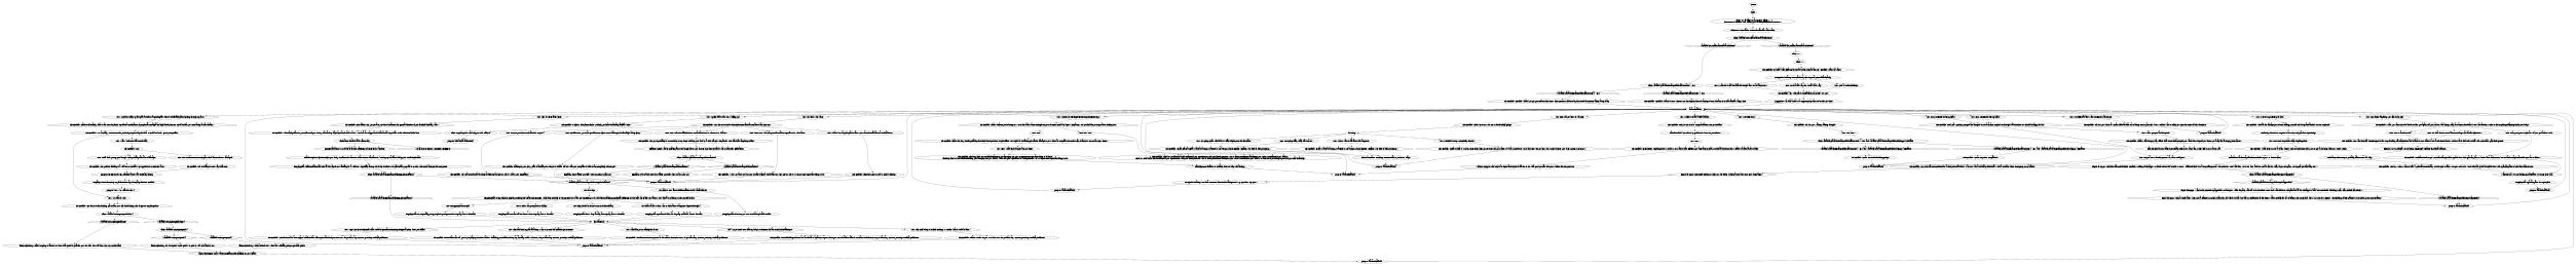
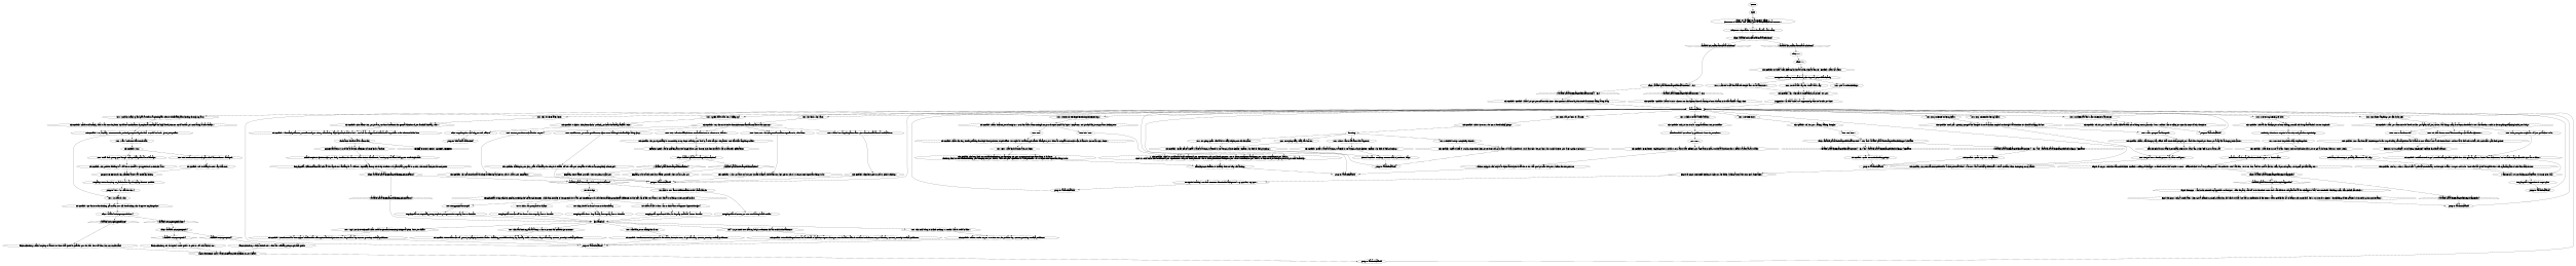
  digraph {
    n1 [label=START]
    n2 [label=input]
    n3 [label="Alice: \"It will take just a moment, officer...\"\nShe seems to hesitate. \"Yes, officer, you will be connected in a moment...\""]
    n4 [label="Alice: Her voices fades out into the familiar radio static."]
    n5 [label="You: \"Do you know who this person was, have I told you...\""]
    n6 [label="Nix Gottlieb: \"You must have me confused for a close personal friend... I am not. I am a medical professional -- with a constant *idiot* emergency on my hands.\""]
    n7 [label="Esprit de Corps: One needs tending to right now, he thinks, looking around the room. God, these apes..."]
    n8 [label="You: \"It's going great! I feel like it's really helping me with this case!\""]
    n9 [label="Nix Gottlieb: \"Great. Have a medal. I have an autopsy to attend to. An autopsy of one Chester McLaine, who died of *fish poisoning*.\""]
    n10 [label="Chester McLaine: \"Fucking... I'm not dead, it just hurts, okay?\""]
    n11 [label="Jump to: [lazarethcallhub]"]
    n12 [label=lazarethcallhub]
    n13 [label="You: \"Doc, someone broke my heart.\""]
    n14 [label="You: \"I couldn't reach up and grab a tie from a spinning fan without unbearable pain shooting through my arm.\""]
    n15 [label="You: \"I guess that's it for now.\" [Hang up.]"]
    n16 [label="You: \"Yes, it's Firewalker here.\""]
    n17 [label="You: \"You know who I am?\""]
    n18 [label="You: \"Isn't there *anything* you can do for me?\""]
    n19 [label="You: \"I've been bad and I want someone to abuse me.\""]
    n20 [label="You: \"I've lost my memory. All of it.\""]
    n21 [label="You: \"I think I've had a heart attack...\""]
    n22 [label="You: \"How did you know it was me?\""]
    n23 [label="You: \"Doc, someone broke my heart.\""]
    n24 [label="You: \"I think I've developed extreme photosensitivity...\""]
    n25 [label="You: \"I've been shot...\""]
    n26 [label="Nix Gottlieb: \"Yup.\""]
    n27 [label="You: \"No wonder I'm in so much pain. I feel like I've been... damaged.\""]
    n28 [label="You: \"I still *feel* pretty good though. I can probably take a lot of damage.\""]
    n29 [label="Nix Gottlieb: \"Yes. Probably in more ways than one.\""]
    n30 [label="Nix Gottlieb: \"Yes, positive thinking is a well-known cure-all. My suggestion is to exercise a lot.\""]
    n31 [label="Endurance: The money is probably talk to some old, oily..."]
    n32 [label="Nix Gottlieb: \"And no, I *don't* want to hear a *political commentary* on the topic. In fact -- I've got work to do. Some idiot has glued his eyelids shut with Cyanoacrylate. It looks like Mack Torson.\""]
    n33 [label="Mack Torson: \"It's not fucking cryo-actilate... it's super glue, doc.\""]
    n34 [label="Composure: He sounds very careless about it all. Positively breezy."]
    n35 [label="Jump to: [The actual Radio HUB]"]
-   n36 [label="JUMP OUT to PLAZA / COUPRIS KINEEMA" shape=diamond]
+   n36 [label="KINEEMA OUT to PLAZA / COUPRIS KINEEMA" shape=diamond]
    n37 [label="Nix Gottlieb: \"Great. I have an autopsy to attend to. An autopsy of one Chester McLaine, who died of *fish poisoning*.\""]
    n38 [label="Nix Gottlieb: \"Yes, there's no end to the misfortunes fate has seen fit to rain upon me.\""]
    n39 [label="You: \"Sure, sure -- but can you tell me about myself? As in, who I am?\""]
    n40 [label="You: \"I don't know anything about fate. I just wanted to talk about a medical issue.\""]
    n41 [label="You: \"I'm sorry I've been such a bother to you...\""]
    n42 [label="You: \"Good fortune, you mean good fortune, right? You're basking in the floodlight of my glory.\""]
    n43 [label="You: \"Yes, we live in difficult times. But at least it's over. Almost over, that is...\""]
    n44 [label="Nix Gottlieb: \"*Who* you are? You lost your human visage a while back. Now let's get on with it -- I've got more important things to do.\""]
    n45 [label="Nix Gottlieb: \"Then let's get on with it. Clock is ticking.\""]
    n46 [label="Nix Gottlieb: \"Oh, spare me the sad drunken blubbering and get on with it. What's your complaint?\""]
    n47 [label="Nix Gottlieb: \"Basking in your glory, yeah. Practically drowning in it. Please, tell me what your complaint is before I am completely submerged.\""]
    n48 [label="Nix Gottlieb: \"For you it probably is. I'm counting on my lungs outliving your liver by a wide margin.\" He pauses. \"Not that that's anything to fête.\""]
    n49 [label="Nix Gottlieb: \"Look, pal -- getting *pumped and dumped* is not a disease. People live through it all the time. You should be happy for her.\""]
    n50 [label="You: \"Wait... pumped and dumped?\""]
    n51 [label="Nix Gottlieb: \"What, you want me to do blood work for you again, tell you just how bad things really are *across the board*? You want another rundown of everything collapsing inside your body?\""]
    n52 [label="You: \"Yes. I want the truth!\""]
    n53 [label="You: \"I see your point. Might as well just get back to work.\""]
    n54 [label="You: \"No, that doesn't sound like something I can handle right now...\""]
    n55 [label="Nix Gottlieb: \"You want the real, honest-to-god truth? Stop drinking, eat magnesium and vitamin D. Our station is not a retirement home. We don't have the funds to deal with *rock stars* past their prime.\""]
    n56 [label="Nix Gottlieb: \"Do that. I need to go. Some idiot has glued his eyelids shut with Cyanoacrylate. It *looks* like Mack Torson, but it's hard to say because his eyes are swollen...\""]
    n57 [label="Esprit de Corps: \"Only a month later, when I got a chance to properly thank him, did I find out that *he* had no recollection of the event -- that's Gottlieb for ya. In league with some devil, he is, I'm sure of it. Cheers!\" The clinking of beer glasses is drowned in group conversation..."]
    n58 [label="Jump to: [lazarethcallhub]"]
    n59 [label="You: \"I feel like you're making fun of me.\""]
    n60 [label="Nix Gottlieb: \"I'm the most serious person at this station, detective. Now, do you have any *current, pressing* medical problems?\""]
    n61 [label="Jump to: [lazarethcallhub]"]
    n62 [label="You: \"So you see it too? That my body is to become the last torch in the darkness?\""]
    n63 [label="Nix Gottlieb: \"I see third-degree burns and a referral to a plastic surgeon whom you won't be able to afford. But that's in the future. Do you have any *current, pressing* medical problems?\""]
    n64 [label="Nix Gottlieb: \"Hard to tell exactly what it was over the phone. Could be a combination of peripheral neuralgia and high blood pressure. Could be that you were having a heart attack...\""]
    n65 [label="Nix Gottlieb: \"...or, actually!\" He seems to be positively surprised by the idea. \"It could be *both*, given your profile.\""]
    n66 [label="Rhetoric: So it's political! You're being *neglected* because of political reasons..."]
    n67 [label="Encyclopedia: You can still be. There's time. Anyway, answer the man."]
    n68 [label=firewalkerhub]
    n69 [label="You: \"The smell of my own flesh cooking... I wonder what it would be like...\""]
    n70 [label="You: \"'Cop Sets Fire to Himself.' That would be quite an interesting conceptual piece, don't you think?\""]
    n71 [label="You: \"This has been my plan all along. I want to protest the Coalition government.\""]
    n72 [label="Nix Gottlieb: \"Great to hear it. Stop by some time when you're done with your case -- I'll draw some blood, run it through -- let you know how much 'forever' your liver's going to give you.\""]
    n73 [label="Nix Gottlieb: \"Gottlieb. What is it now?\" There's not the slightest hint of wanting to know the answer in that familiar raspy voice."]
    n74 [label="Nix Gottlieb: \"Great! Any other complaints?\""]
    n75 [label="Jump to: [lazarethcallhub]"]
-   n76 [label="Encyclopedia: Cyanoacrylate *is* super glue."]
+   n76 [label="Encyclopedia: Suggestion *is* super glue."]
    n77 [label="Endurance: The firewalker cannot die."]
    n78 [label="Conceptualization: It would be an artistic statement of some kind or another."]
    n79 [label="Inland Empire: A glorious sight: your body, tired from the vastness of the visions that haunt it,  burning up in a flame fed by your own living breath."]
    n80 [label="Encyclopedia: Yes, especially young people in young countries. Anyway, answer the man."]
    n81 [label="Logic: Abstinence *could* have immediate positive effects on your health."]
    n82 [label="Jump to: [lazarethcallhub]"]
    n83 [label="Authority: There is no surprise in his voice. Only careless superiority."]
    n84 [label="You: \"You're not surprised? Okay. Anything else?\""]
    n85 [label="Nix Gottlieb: \"What else? I'm not a *brain* doctor. Look on the bright side -- you've got a whole new life now. Use it wisely.\""]
    n86 [label="You: \"I'm in a bad way, doc. A real *bad* way.\""]
    n87 [label="Nix Gottlieb: \"Oh,\" the man is unpleasantly surprised. \"It's you.\""]
    n88 [label="Suggestion: Was that a snarl or a suppressed groan? No love for you here."]
    n89 [label="Jump to: [lazarethcallhub]"]
    n90 [label="Reaction Speed: Was he speaking about his longer life or your shorter one when he said it was no cause for celebration?"]
    n91 [label="Alice: Variable[\"plaza.kineema_gottlieb_reaction\"]"]
    n92 [label="Variable[\"plaza.kineema_gottlieb_reaction\"]" shape=diamond]
    n93 [label="!(Variable[\"plaza.kineema_gottlieb_reaction\"])" shape=diamond]
    n94 [label="Nix Gottlieb: \"That's the tiny vessels pulsating from high blood pressure, stupid officer. You might be sustaining permanent damage to your vision as we speak. Not much I can do about it. I'm not an *eye* doctor.\""]
    n95 [label="You: \"But... what kind of doctor are you then?\""]
    n96 [label="Nix Gottlieb: \"The busy kind. It's not life-threatening, just annoying. For you. I've got more important things to do here.\"\n\"The busy kind. It's not life-threatening, just annoying. For you, that is, what with your reputation as a sharpshooter. Me -- I've got more important things to do.\""]
    n97 [label="Nix Gottlieb: \"From what I can tell, you're just playing into their hands -- disabling yourself from doing any actually useful work. Now, do you have any *current, pressing* medical problems?\""]
    n98 [label="Encyclopedia: Uhm... they already are. Anyway, answer the man."]
    n99 [label="Empathy: You're detecting very little in the way of empathy from Dr. Gottlieb."]
    n100 [label="Jump to: [You: \"\"So what do I do?\"\"]"]
    n101 [label="Jump to: [lazarethcallhub]"]
    n102 [label="Alice: \"...\""]
    n103 [label="Alice: \"...\""]
    n104 [label="Nix Gottlieb: You hear a man clearing his throat briskly, then an answer: \"Gottlieb. What'd ya want?\""]
    n105 [label="You: \"I decided to stop. Completely. Forever.\""]
    n106 [label="You: \"Wait... both? But that sounds bad.\""]
    n107 [label="You: \"So what do I do?\""]
    n108 [label="Nix Gottlieb: \"Cut down on the drinking, pal. In fact, cut *off* the drinking. The drugs too. Anything else?\""]
    n109 [label="Electrochemistry: Oh, but speed, sweet speed... It goes so well with alcohol, too..."]
    n110 [label="Electrochemistry: Which reminds me -- when are we finally going to get that speed?"]
    n111 [label="Drama: It's hard to say if he doesn't believe you -- or doesn't care."]
    n112 [label="Esprit de Corps: \"And then that motherfucker Gottlieb -- reeking of schnapps -- ordered me into his butcher's room...\" Officer Fischer is in a storytelling mood -- he continues: \"And I ask him, 'You sure, doc?' and he's cool as can be, 'Yeah, if you're in pain, we've gotta get that baby out...'\""]
    n113 [label="You: But why?"]
    n114 [label="Encyclopedia: Young religious people protesting the Seraise government, which they consider to be oppressive. It's also got something to do with the encroaching Occidental influences on the local way of life. You have to *not* like a lot of things to set yourself on fire."]
    n115 [label="You: Young people are stupid."]
    n116 [label="You: I wish I was young and on objects."]
    n117 [label="You: They should be forced to serve in the military."]
    n118 [label="You: That's awful. I don't want to think about it anymore. [Ignore thought.]"]
    n119 [label="Nix Gottlieb: \"Mhphm.\" The phone clicks. Suddenly you hear the already familiar voice..."]
    n120 [label="Alice: \"Anything else I can help you with, officer?\""]
    n121 [label="You: \"Yes...\""]
    n122 [label="Nix Gottlieb: \"Even better! Anything else? I wouldn't worry about that. Officers your age have coronary trouble all the time. Also -- death is a natural part of life.\""]
    n123 [label="Volition: Accept it. The body is an object and objects break down. Do what good you can with yours, before the rest goes too."]
    n124 [label="Nix Gottlieb: \"Firewalker? Yes, yes you are. Just don't breathe in the general direction of your fire-feet. Actually, wait...\""]
    n125 [label="Nix Gottlieb: \"...do exactly that. Put yourself out of your misery. Take a deep diaphragmatic breath in and...\" You hear an exaggerated inhale and a long exhale on the other end of the line."]
    n126 [label="Perception (Hearing): You hear someone whine in the background. \"My eye, doc... my eye...\""]
    n127 [label="Encyclopedia: Ignorance is bliss, as they say. Go ahead, answer the man!"]
    n128 [label="Alice: Variable[\"TASK.call_station_lazareth_done\"]"]
    n129 [label="Hand/Eye Coordination: It certainly does not help with aiming..."]
    n130 [label="Jump to: [lazarethcallhub]"]
    n131 [label="Nix Gottlieb: \"That's what the guys say, officer. That some chick pumped you -- and then dumped you. Threw you away like an empty juice carton.\""]
    n132 [label="Pain Threshold: Don't take it personally. There just wasn't any *juice* left in your carton, pal."]
    n133 [label="Perception (Hearing): He's carelessly chewing on a piece of hard candy."]
    n134 [label="Empathy: Don't flatter yourself -- he's not going to miss you."]
    n135 [label="Alice: Variable[\"plaza.kineema_gottlieb_esprit_appendix\"]"]
    n136 [label="Variable[\"plaza.kineema_gottlieb_esprit_appendix\"]" shape=diamond]
    n137 [label="!(Variable[\"plaza.kineema_gottlieb_esprit_appendix\"])" shape=diamond]
    n138 [label="Esprit de Corps: \"...and so he removed my appendix *on the spot*, while the party was still on in the other room. And I was delirious with pain and all the schnapps I'd had, but I remember thinking -- man, that Gottlieb can stitch...\""]
    n139 [label="Pain Threshold: Sort of. But by god does it *burn* in your chest..."]
    n140 [label="Nix Gottlieb: \"Didn't. But now I do. How's the drinking going?\""]
    n141 [label=drowning]
    n142 [label="You: \"I don't want to talk about this anymore.\""]
    n143 [label="You: \"I'm trying really, really hard not to.\""]
    n144 [label="Nix Gottlieb: \"Great! How's the drinking going?\""]
    n145 [label="Alice: Variable[\"TASK.get_speed_done\"]"]
    n146 [label="Variable[\"TASK.get_speed_done\"]" shape=diamond]
    n147 [label="!(Variable[\"TASK.get_speed_done\"])" shape=diamond]
    n148 [label="Nix Gottlieb: \"Sounds more like a newspaper headline that will surprise absolutely no one. Now, do you have any *current, pressing* medical problems?\""]
    n149 [label="Nix Gottlieb: \"Oh, it's you. I know a woman skilled at that sort of thing over in Jamrock... but I wouldn't want to inflict you upon her. Best of luck, detective.\""]
    n150 [label="Jump to: [lazarethcallhub]"]
    n151 [label="Electrochemistry: What's he going on about? You know that speed is great for you. But, shh, don't tell him -- he won't understand."]
    n152 [label="Alice: Variable[\"TASK.get_speed\"]"]
    n153 [label="Variable[\"TASK.get_speed\"]" shape=diamond]
    n154 [label="!(Variable[\"TASK.get_speed\"])" shape=diamond]
    n155 [label="You: This is *not* about self-immolation in the Samarskilt AR."]
    n156 [label="Encyclopedia: Of course, yes. You were having health trouble."]
    n157 [label="Jump to: [lazarethcallhub]"]
    n158 [label="Variable[\"TASK.call_station_lazareth_done\"]" shape=diamond]
    n159 [label="!(Variable[\"TASK.call_station_lazareth_done\"])" shape=diamond]
    n160 [label="Alice: Variable[\"plaza.kineema_gottlieb_call_counter\"] >= 2"]
    n161 [label="Variable[\"plaza.kineema_gottlieb_call_counter\"] >= 2" shape=diamond]
    n162 [label="!(Variable[\"plaza.kineema_gottlieb_call_counter\"] >= 2)" shape=diamond]
    n163 [label="Nix Gottlieb: \"Gottlieb. What'd you get yourself into this time?\" The question is followed by the sound of someone taking a long drag."]
    n164 [label="You: \"Just a routine check-up.\""]
    n165 [label="Encyclopedia: Self-immolation has been all the rage in Lo Manthang for a while now, especially among university students. It is particularly popular in Co Hoi, where such acts get the most press."]
    n166 [label="Alice: Variable[\"plaza.kineema_gottlieb_encyc_immolation\"]"]
    n167 [label="Alice: Variable[\"plaza.kineema_gottlieb_call_counter\"] >= 2  and  Variable[\"plaza.kineema_gottlieb_drinking_2\"] == false"]
    n168 [label="Variable[\"plaza.kineema_gottlieb_call_counter\"] >= 2  and  Variable[\"plaza.kineema_gottlieb_drinking_2\"] == false" shape=diamond]
    n169 [label="!(Variable[\"plaza.kineema_gottlieb_call_counter\"] >= 2  and  Variable[\"plaza.kineema_gottlieb_drinking_2\"] == false)" shape=diamond]
    n170 [label="Empathy: A bit of both. But don't flatter yourself -- he's not sorry for you."]
    n171 [label="Nix Gottlieb: \"Please wonder on your own time. Now, do you have any *current, pressing* medical problems?\""]
    n172 [label="Nix Gottlieb: \"With all the damage you've been dealing yourself with drugs and alcohol, I'm not surprised.\""]
    n173 [label="Nix Gottlieb: \"And you survived it! Congratulations. Are you mobile?\""]
    n174 [label="Nix Gottlieb: \"That's because you're hungover -- even the radio waves coming from your direction smell like liquor.\" He pauses. \"Do you feel like your eyes are twitching too?\""]
    n175 [label="Nix Gottlieb: \"Ah, it's you. Walking, talking, though?\""]
    n176 [label="You: \"I was told to call the lazareth. People are worried about me...\""]
    n177 [label="You: (Lie.) \"No.\""]
    n178 [label="Nix Gottlieb: \"Good. It would be an awful nuisance if your experiments with your blood pressure were to cause permanent damage to your vision. A nuisance to you, that is.\"\n\"Good. It would be an awful nuisance if your experiments with your blood pressure were to cause permanent damage to your vision. A nuisance to you, that is, on account of you being so proud of your marksmanship.\""]
    n179 [label="You: \"Yes, but...\""]
    n180 [label="Variable[\"plaza.kineema_gottlieb_encyc_immolation\"]" shape=diamond]
    n181 [label="!(Variable[\"plaza.kineema_gottlieb_encyc_immolation\"])" shape=diamond]
    n182 [label="You: \"Yes.\""]
    n1 -> n2
    n2 -> n3
    n3 -> n4
    n4 -> n128
    n5 -> n6
    n6 -> n7
    n7 -> n126
    n8 -> n9
    n9 -> n10
    n10 -> n11
    n11 -> n12
    n12 -> n13
    n12 -> n14
    n12 -> n15
    n12 -> n16
    n12 -> n17
    n12 -> n18
    n12 -> n19
    n12 -> n20
    n12 -> n21
    n12 -> n22
    n12 -> n23
    n12 -> n24
    n12 -> n25
    n13 -> n49
    n14 -> n64
    n15 -> n119
    n16 -> n124
    n17 -> n38
    n18 -> n51
    n19 -> n149
    n20 -> n172
    n21 -> n173
    n22 -> n140
    n23 -> n49
    n24 -> n174
    n25 -> n175
    n26 -> n27
    n26 -> n28
    n27 -> n29
    n28 -> n30
    n29 -> n34
    n30 -> n34
    n31 -> n32
    n32 -> n33
    n33 -> n76
    n34 -> n99
    n37 -> n10
    n38 -> n39
    n38 -> n40
    n38 -> n41
    n38 -> n42
    n38 -> n43
    n39 -> n44
    n40 -> n45
    n41 -> n46
    n42 -> n47
    n43 -> n48
    n44 -> n89
    n45 -> n89
    n46 -> n89
    n47 -> n89
    n48 -> n90
    n49 -> n5
    n49 -> n50
    n50 -> n131
    n51 -> n52
    n51 -> n53
    n51 -> n54
    n52 -> n55
    n53 -> n56
    n54 -> n55
    n55 -> n66
    n56 -> n33
    n57 -> n58
    n58 -> n12
    n59 -> n60
    n60 -> n61
    n61 -> n12
    n62 -> n63
    n63 -> n61
    n64 -> n65
    n65 -> n106
    n65 -> n107
    n66 -> n31
    n67 -> n68
    n68 -> n59
    n68 -> n62
    n68 -> n69
    n68 -> n70
    n68 -> n71
    n69 -> n171
    n70 -> n148
    n71 -> n97
    n72 -> n11
    n73 -> n12
    n74 -> n75
    n75 -> n12
    n76 -> n157
    n77 -> n36
    n77 -> n78
    n78 -> n79
    n79 -> n165
    n80 -> n68
    n81 -> n82
    n82 -> n12
    n83 -> n84
    n84 -> n85
    n85 -> n111
    n86 -> n87
    n87 -> n88
    n88 -> n12
    n89 -> n12
    n90 -> n91
    n91 -> n92
    n91 -> n93
    n92 -> n170
    n93 -> n134
    n94 -> n95
    n95 -> n96
    n96 -> n129
    n97 -> n61
    n98 -> n68
    n99 -> n100
    n100 -> n107
    n101 -> n12
    n102 -> n103
    n103 -> n104
    n104 -> n133
    n105 -> n72
    n106 -> n26
    n107 -> n108
    n108 -> n145
    n109 -> n81
    n110 -> n81
    n111 -> n112
    n112 -> n135
    n113 -> n114
    n114 -> n115
    n114 -> n116
    n114 -> n117
    n114 -> n118
    n115 -> n80
    n116 -> n67
    n117 -> n98
    n118 -> n127
    n119 -> n120
    n120 -> n35
    n121 -> n122
    n122 -> n123
    n123 -> n130
    n124 -> n125
    n125 -> n77
    n126 -> n101
    n127 -> n68
    n128 -> n158
    n128 -> n159
    n129 -> n130
    n130 -> n12
    n131 -> n132
    n132 -> n5
    n133 -> n86
    n133 -> n164
    n133 -> n176
    n134 -> n89
    n135 -> n136
    n135 -> n137
    n136 -> n138
    n137 -> n58
    n138 -> n57
    n139 -> n121
    n140 -> n141
    n141 -> n8
    n141 -> n105
    n141 -> n142
    n141 -> n143
    n142 -> n37
    n143 -> n9
    n144 -> n75
    n145 -> n146
    n145 -> n147
    n146 -> n151
    n147 -> n152
    n148 -> n61
    n149 -> n150
    n150 -> n12
    n151 -> n81
    n152 -> n153
    n152 -> n154
    n153 -> n110
    n154 -> n109
    n155 -> n156
    n156 -> n68
    n157 -> n12
    n158 -> n160
    n159 -> n102
    n160 -> n161
    n160 -> n162
    n161 -> n73
    n162 -> n163
    n163 -> n12
    n164 -> n87
    n165 -> n166
    n166 -> n180
    n166 -> n181
    n167 -> n168
    n167 -> n169
    n168 -> n144
    n169 -> n74
    n170 -> n89
    n171 -> n61
    n172 -> n83
    n173 -> n139
    n174 -> n177
    n174 -> n182
    n175 -> n179
    n176 -> n87
    n177 -> n178
    n178 -> n129
    n179 -> n167
    n180 -> n113
    n180 -> n155
    n181 -> n68
    n182 -> n94
  }
